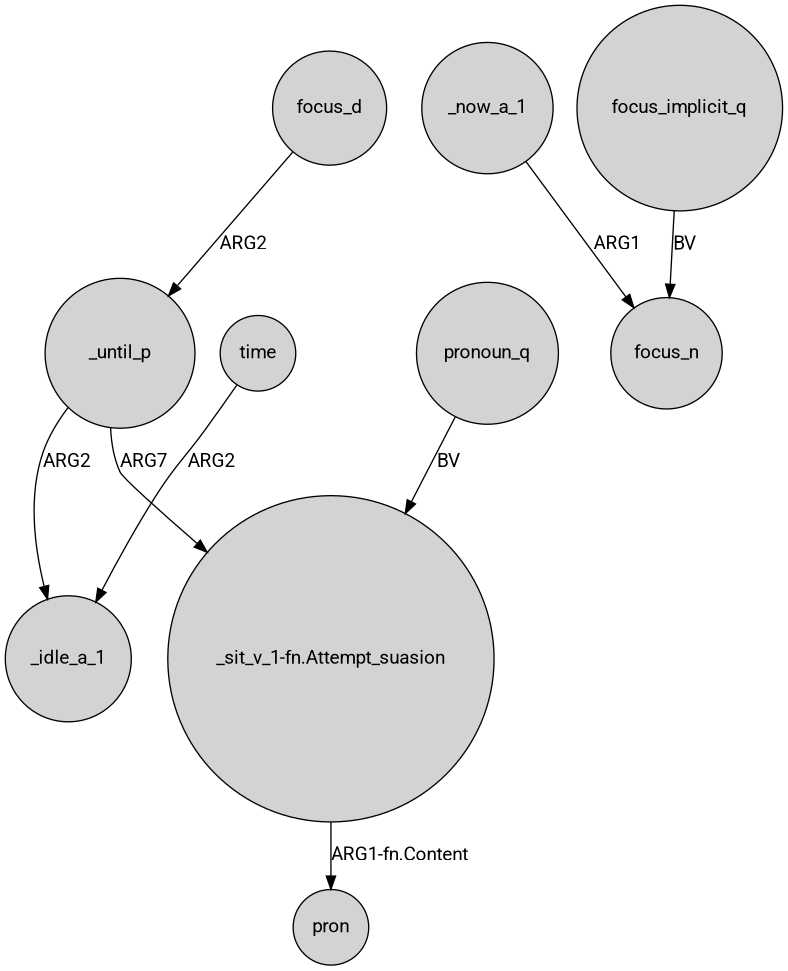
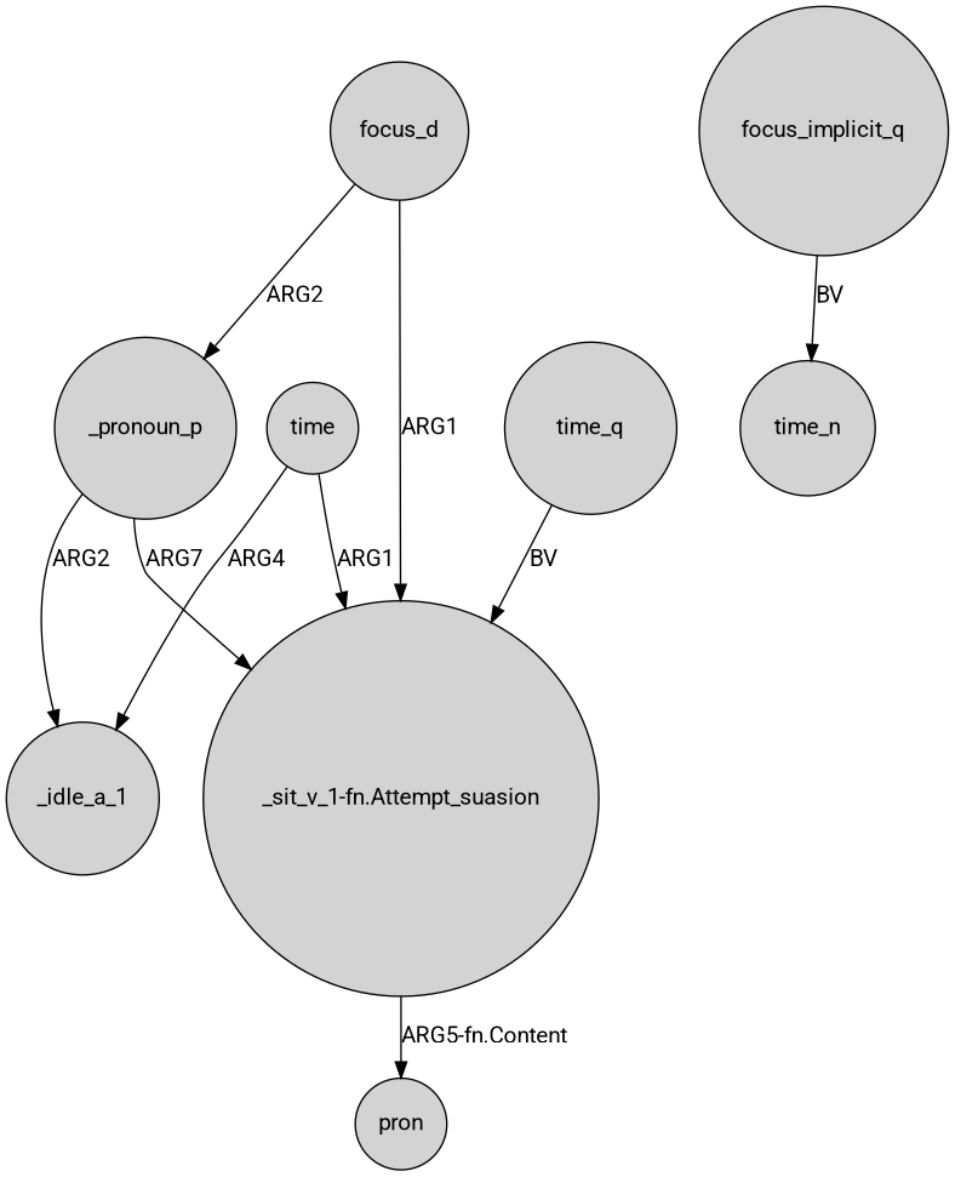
  digraph {
    fontname=Roboto
    node [fontname=Roboto shape=circle style=filled]
    edge [fontname=Roboto]
-   _until_p
+   _until_p [label=_pronoun_p]
    "_sit_v_1-fn.Attempt_suasion"
    _idle_a_1
    pron
    n5 [label=time]
    focus_d
-   _now_a_1
-   time_n [label=focus_n]
-   pronoun_q
+   time_n
+   pronoun_q [label=time_q]
    n10 [label=focus_implicit_q]
    _until_p -> "_sit_v_1-fn.Attempt_suasion" [label=ARG7]
    _until_p -> _idle_a_1 [label=ARG2]
-   "_sit_v_1-fn.Attempt_suasion" -> pron [label="ARG1-fn.Content"]
-   n5 -> _idle_a_1 [label=ARG2]
+   "_sit_v_1-fn.Attempt_suasion" -> pron [label="ARG5-fn.Content"]
+   n5 -> "_sit_v_1-fn.Attempt_suasion" [label=ARG1]
+   n5 -> _idle_a_1 [label=ARG4]
    focus_d -> _until_p [label=ARG2]
-   _now_a_1 -> time_n [label=ARG1]
+   focus_d -> "_sit_v_1-fn.Attempt_suasion" [label=ARG1]
    pronoun_q -> "_sit_v_1-fn.Attempt_suasion" [label=BV]
    n10 -> time_n [label=BV]
  }
